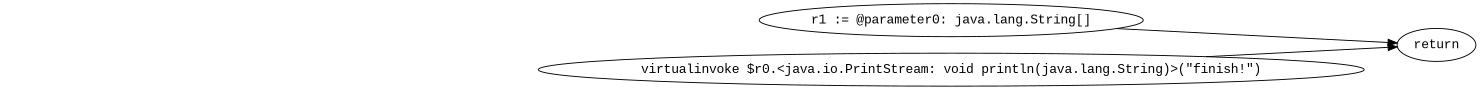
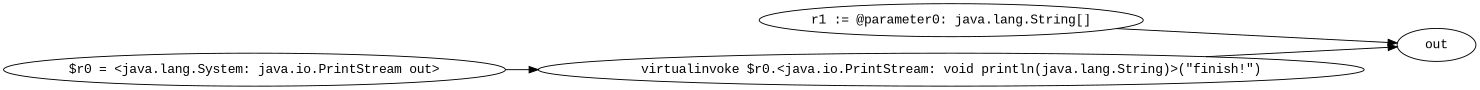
  digraph {
    fontname="Liberation Mono"
    rankdir=LR
    node [fontname="Liberation Mono"]
    edge [fontname="Liberation Mono"]
    "r1 := @parameter0: java.lang.String[]"
-   return
+   return [label=out]
+   "$r0 = <java.lang.System: java.io.PrintStream out>"
    "virtualinvoke $r0.<java.io.PrintStream: void println(java.lang.String)>(\"finish!\")"
    "r1 := @parameter0: java.lang.String[]" -> return
+   "$r0 = <java.lang.System: java.io.PrintStream out>" -> "virtualinvoke $r0.<java.io.PrintStream: void println(java.lang.String)>(\"finish!\")"
    "virtualinvoke $r0.<java.io.PrintStream: void println(java.lang.String)>(\"finish!\")" -> return
  }
